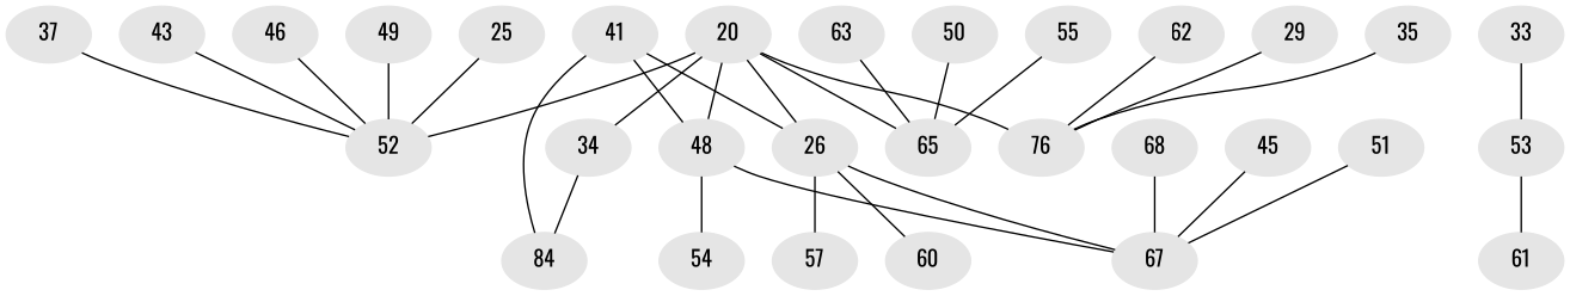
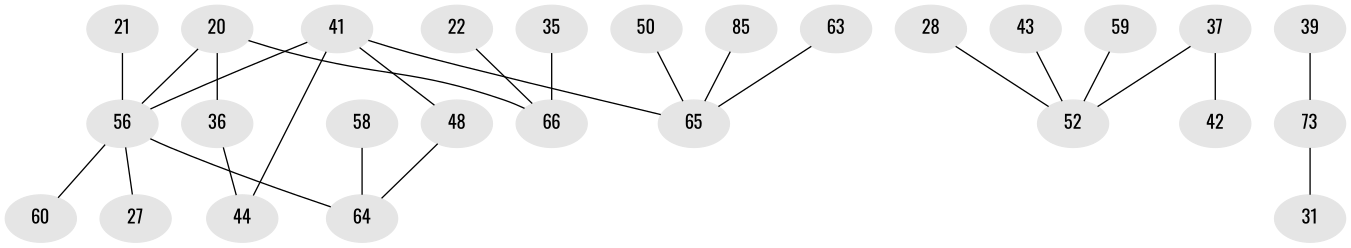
  graph {
    fontname=Oswald
    node [color=gray90 fontname=Oswald style=filled]
    edge [fontname=Oswald]
    20 [super="+8"]
-   36 [super="+33" label=34]
+   36 [super="+33"]
    48 [super="+34"]
    52 [super="+23"]
-   56 [super="+47+38+35" label=26]
+   56 [super="+47+38+35"]
    65 [super="+12+15+24+26+40+32"]
-   66 [super="+27+64" label=76]
-   44 [label=84]
-   67 [super="+19+22"]
-   54
-   57
+   66 [super="+27+64"]
+   44
+   67 [super="+19+22" label=64]
+   57 [label=27]
    60
-   25
-   29
+   21
+   25 [label=28]
+   29 [label=22]
    n16 [label=35]
    37
-   39 [label=33]
-   53
-   61
+   42
+   39
+   53 [label=73]
+   61 [label=31]
    41
    43
-   45
-   46
-   49
+   49 [label=59]
    50
-   51
-   55
-   58 [label=68]
-   62 [super="+28"]
+   55 [label=85]
+   58
    63
    20 -- 36
-   20 -- 48
-   20 -- 52 [weight=2]
    20 -- 56 [weight=2]
-   20 -- 65
+   41 -- 65
    20 -- 66 [weight=2]
    36 -- 44
    48 -- 67
-   48 -- 54
    56 -- 67
    56 -- 57
    56 -- 60
+   21 -- 56
    25 -- 52
    29 -- 66
    n16 -- 66
    37 -- 52
+   37 -- 42
    39 -- 53
    53 -- 61
    41 -- 48
    41 -- 56
    41 -- 44
    43 -- 52
-   45 -- 67
-   46 -- 52
    49 -- 52
    50 -- 65
-   51 -- 67
    55 -- 65
    58 -- 67
-   62 -- 66
    63 -- 65
  }
